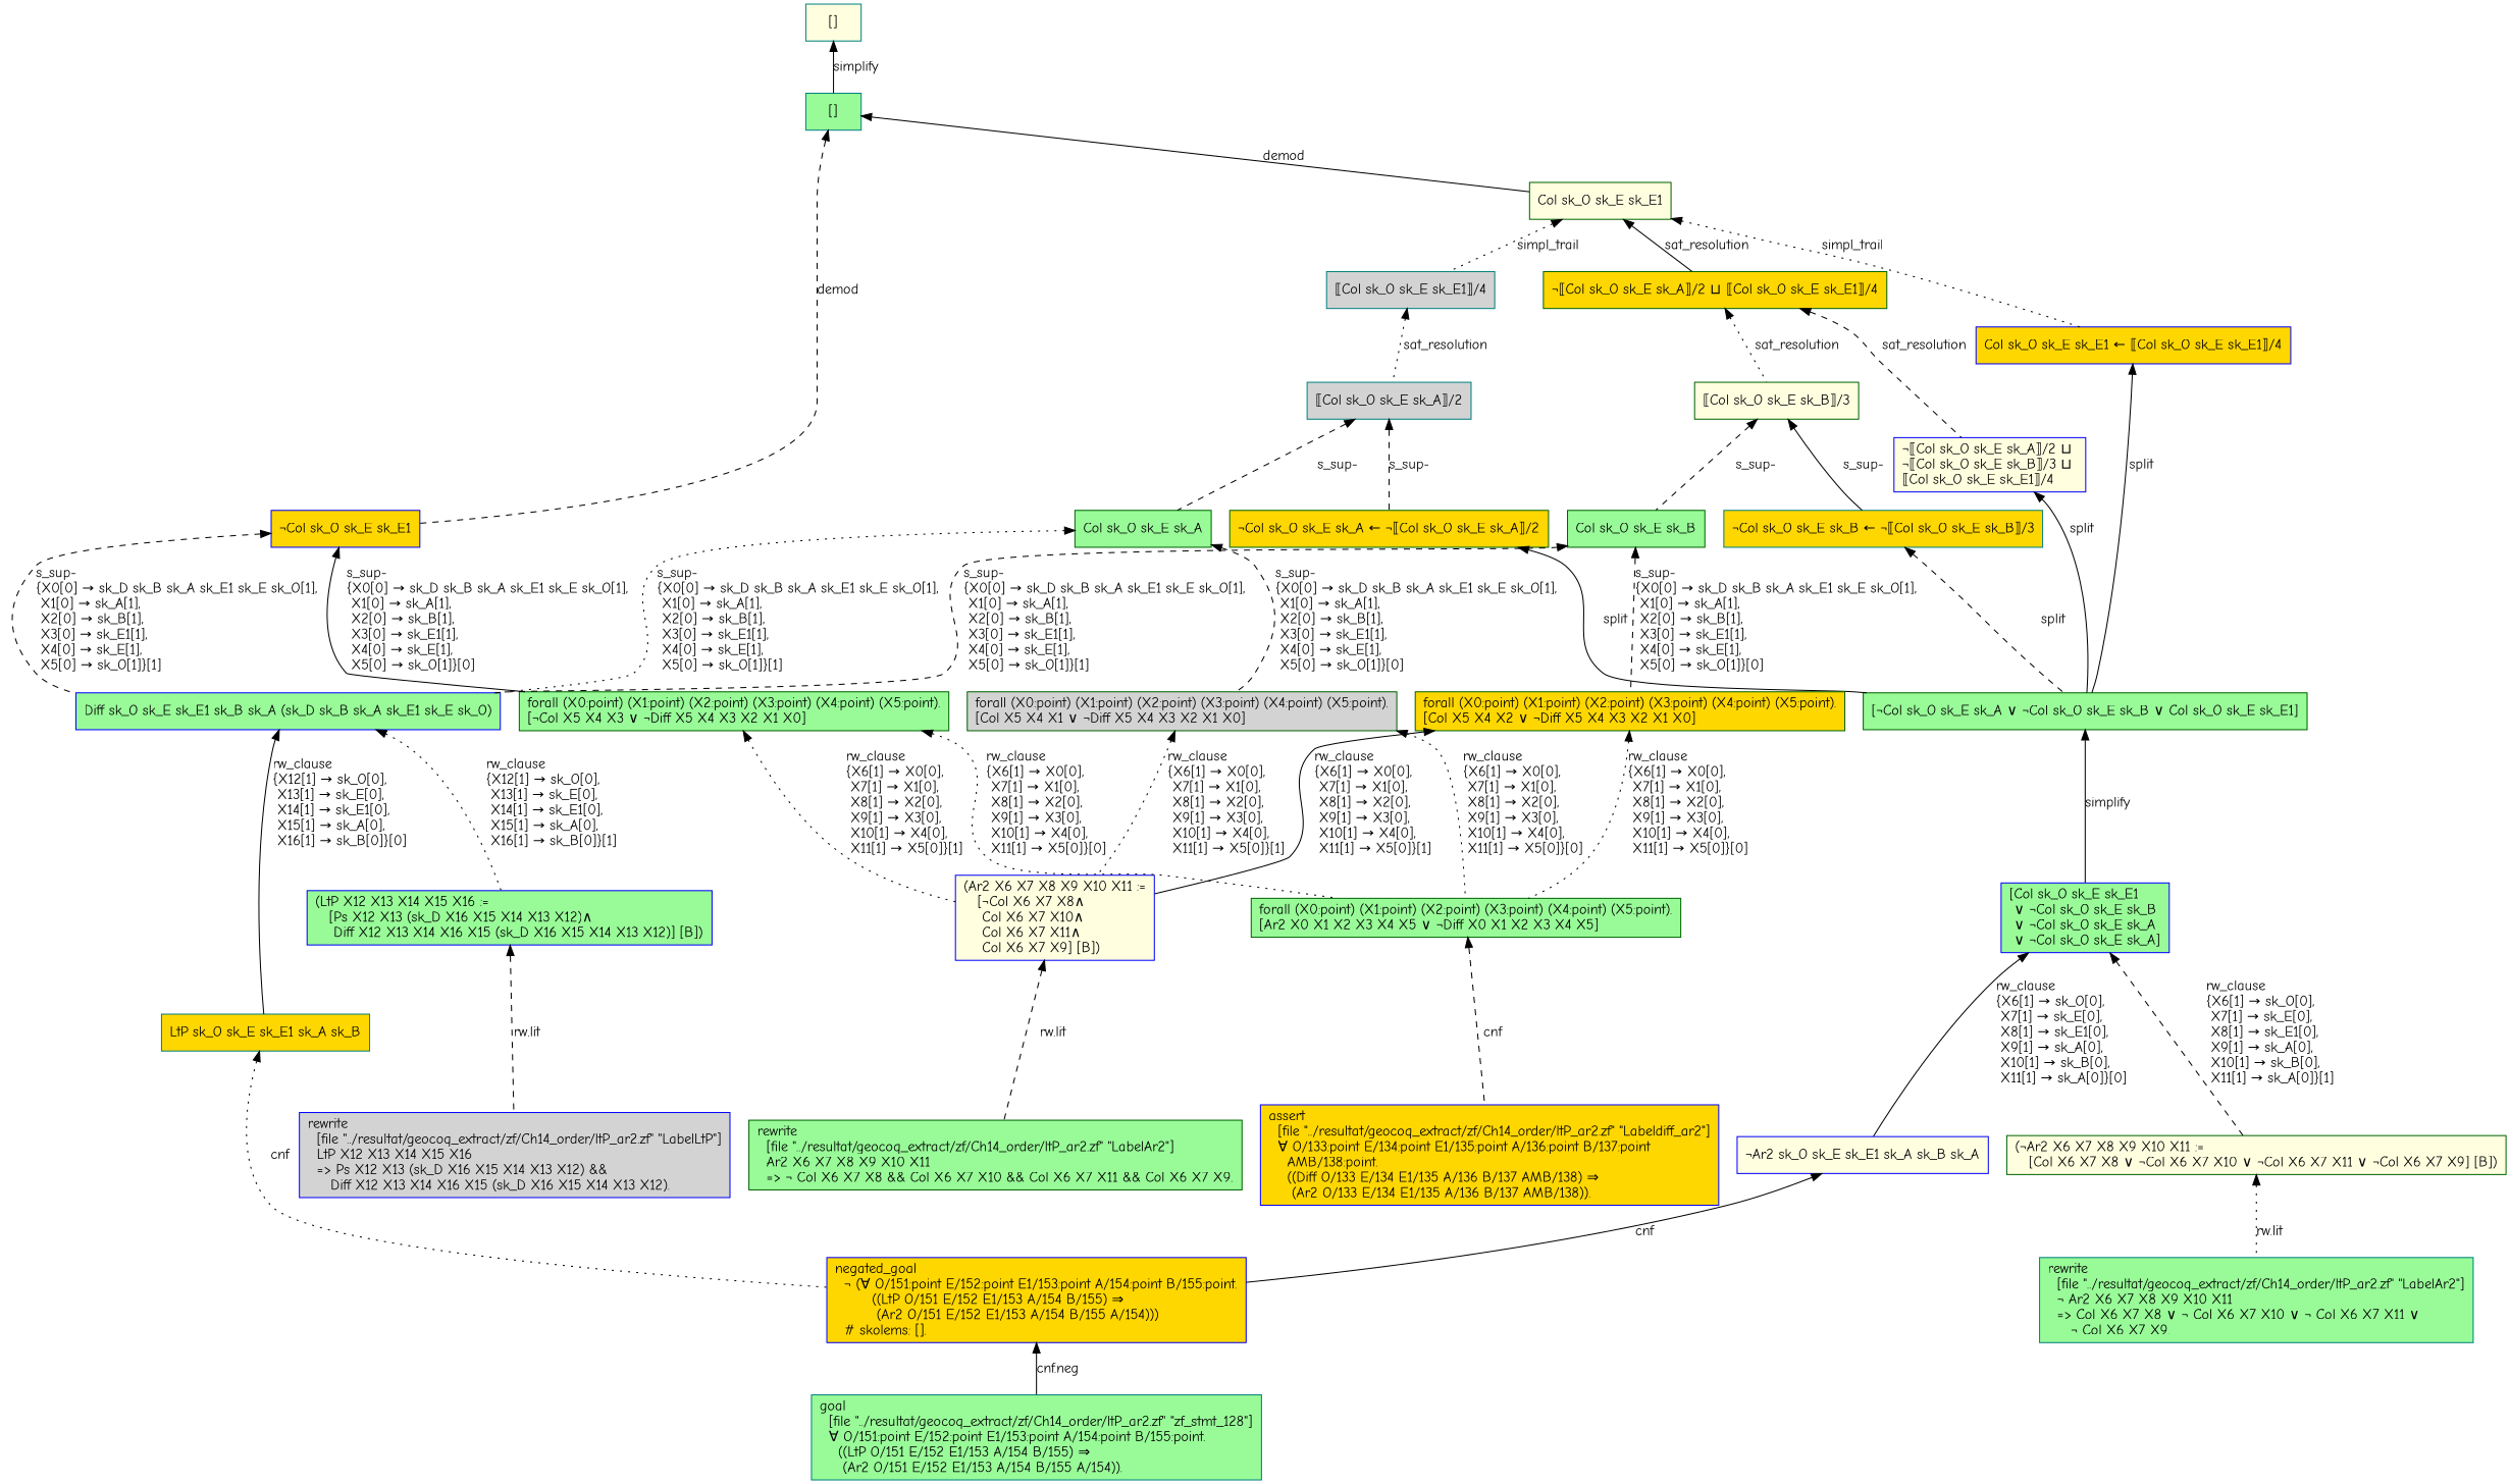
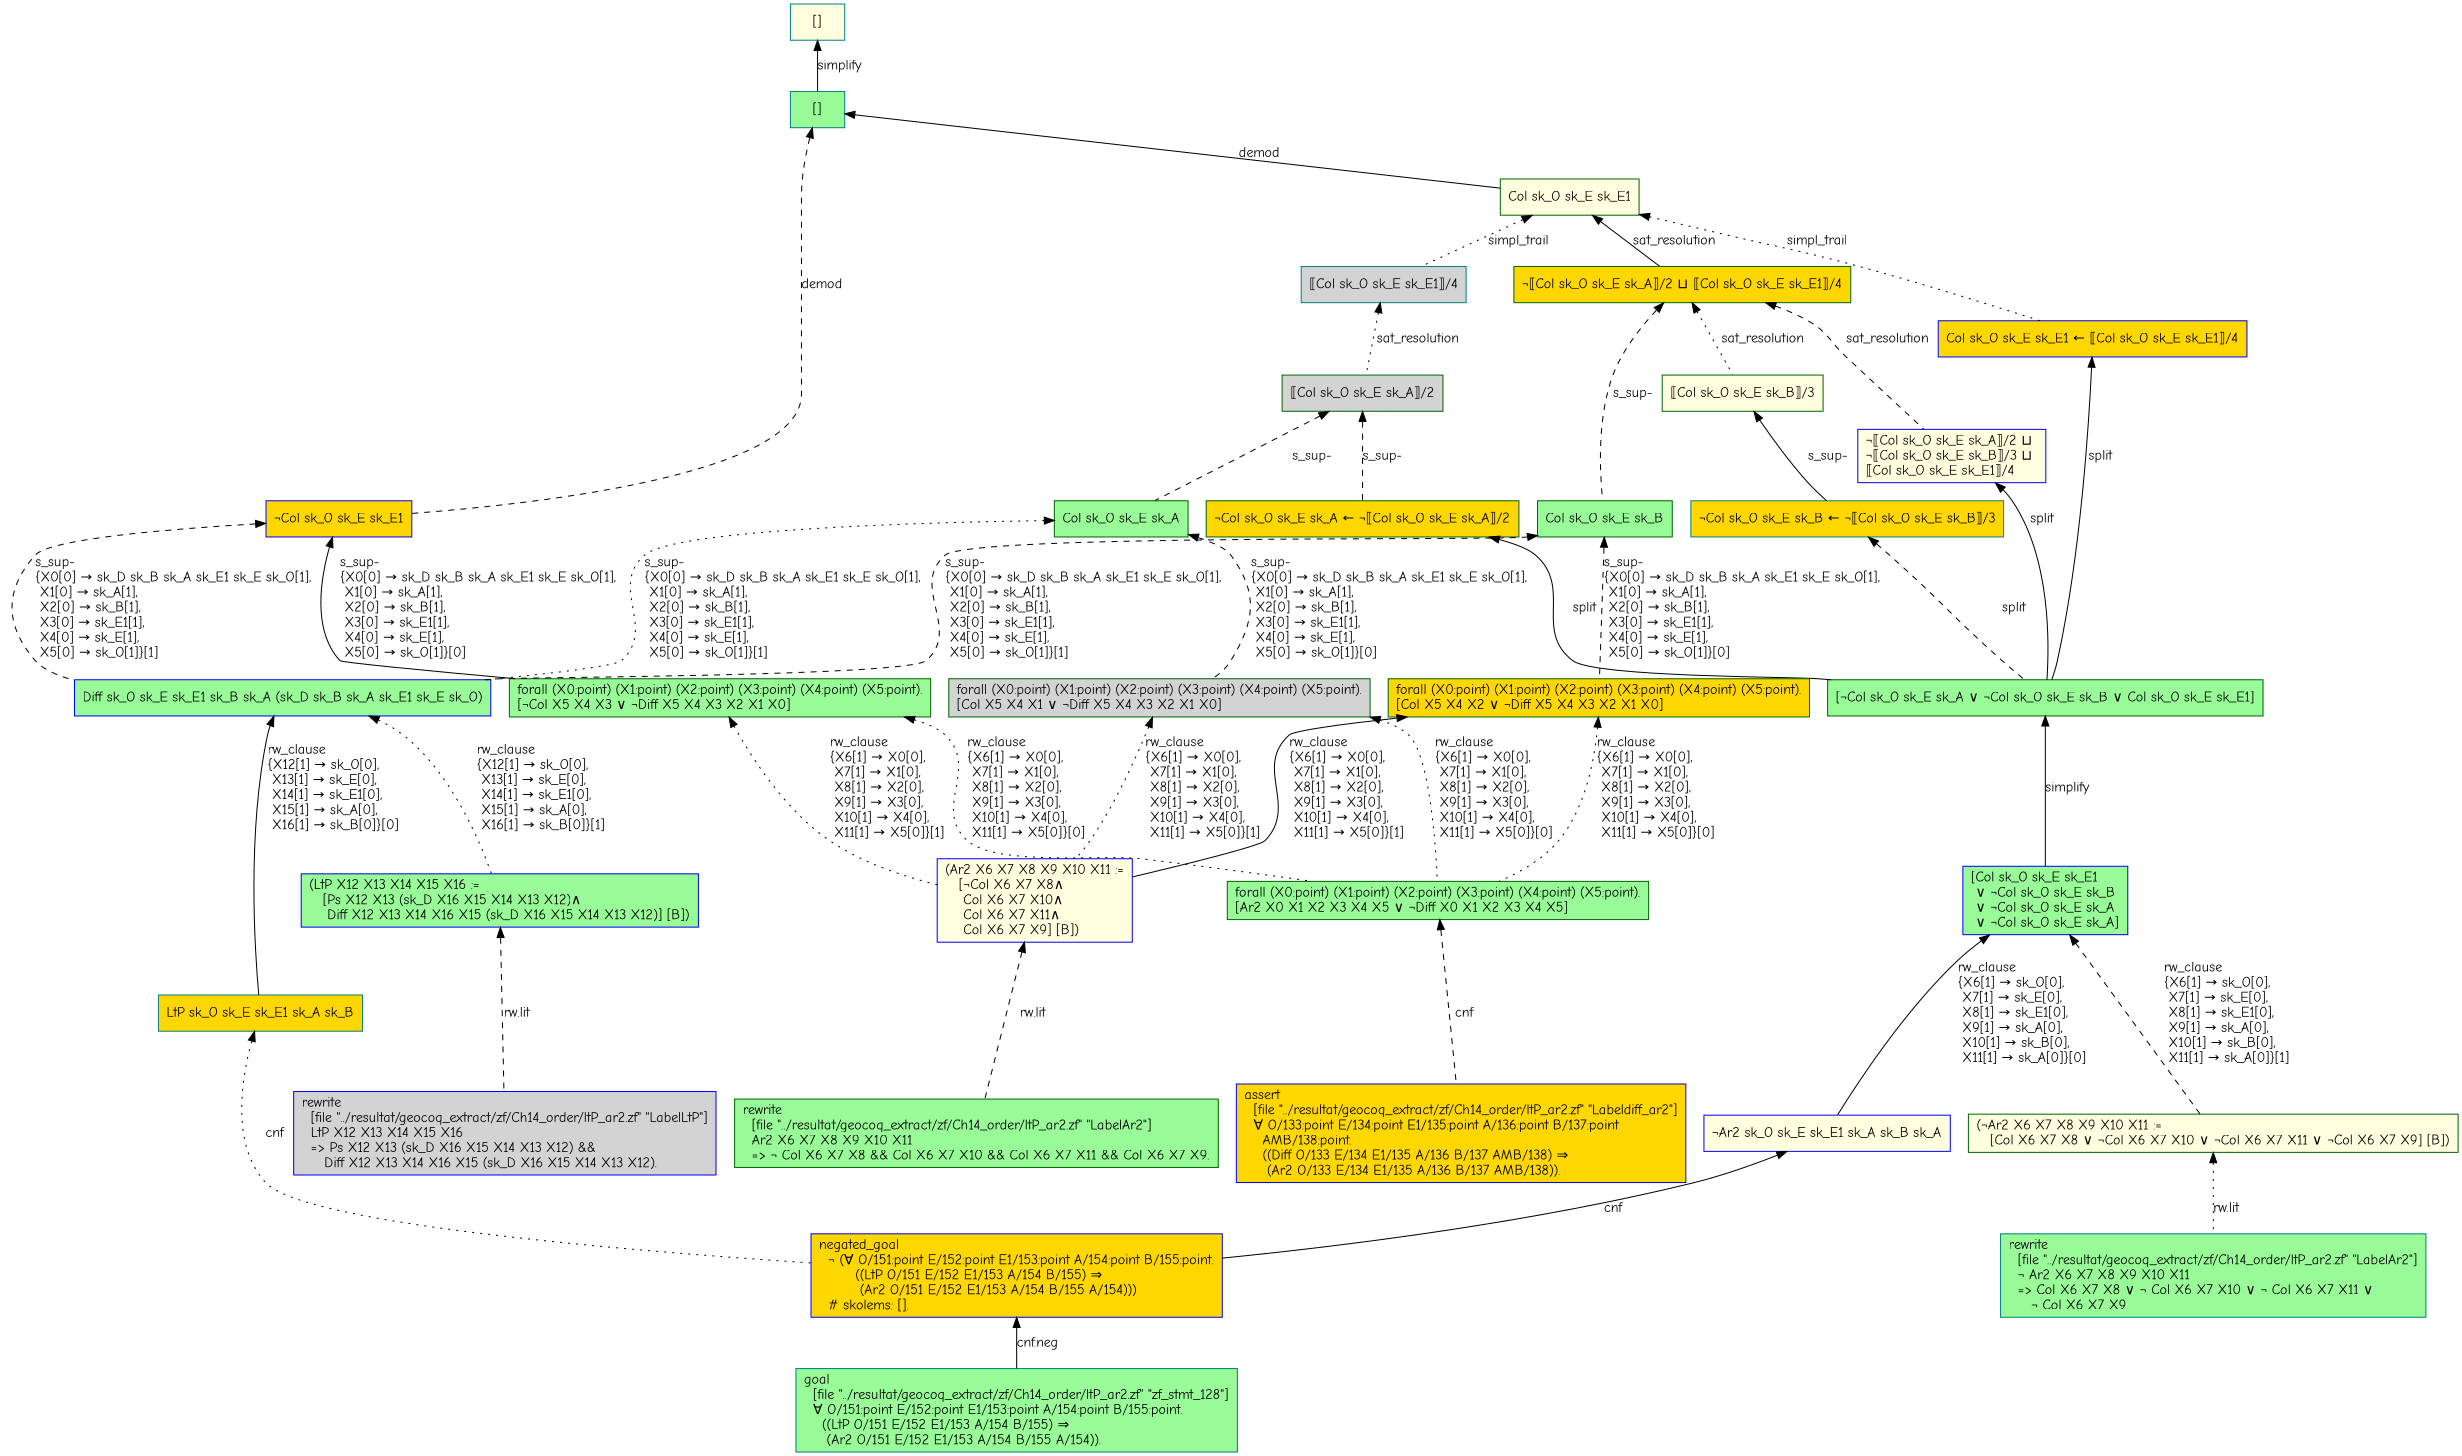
  digraph {
    fontname="Comic Neue"
    node [color=darkgreen fillcolor=palegreen fontname="Comic Neue" shape=box style=filled]
    edge [dir=back fontname="Comic Neue" style=solid]
    n1 [color=teal fillcolor=lightyellow label="[]"]
    n2 [color=teal label="[]"]
    n3 [fillcolor=lightyellow label="Col sk_O sk_E sk_E1\l"]
    n4 [color=blue fillcolor=gold label="¬Col sk_O sk_E sk_E1\l"]
    n5 [color=teal fillcolor=lightgrey label="⟦Col sk_O sk_E sk_E1⟧/4\l"]
    n6 [color=blue fillcolor=gold label="Col sk_O sk_E sk_E1 ← ⟦Col sk_O sk_E sk_E1⟧/4\l"]
    n7 [fillcolor=gold label="¬⟦Col sk_O sk_E sk_A⟧/2 ⊔ ⟦Col sk_O sk_E sk_E1⟧/4\l"]
    n8 [color=blue label="Diff sk_O sk_E sk_E1 sk_B sk_A (sk_D sk_B sk_A sk_E1 sk_E sk_O)\l"]
    n9 [label="forall (X0:point) (X1:point) (X2:point) (X3:point) (X4:point) (X5:point).\l[¬Col X5 X4 X3 ∨ ¬Diff X5 X4 X3 X2 X1 X0]\l"]
-   n10 [color=teal fillcolor=lightgrey label="⟦Col sk_O sk_E sk_A⟧/2\l"]
+   n10 [fillcolor=lightgrey label="⟦Col sk_O sk_E sk_A⟧/2\l"]
    n11 [label="[¬Col sk_O sk_E sk_A ∨ ¬Col sk_O sk_E sk_B ∨ Col sk_O sk_E sk_E1]\l"]
    n12 [fillcolor=gold label="¬Col sk_O sk_E sk_A ← ¬⟦Col sk_O sk_E sk_A⟧/2\l"]
    n13 [label="Col sk_O sk_E sk_A\l"]
    n14 [fillcolor=lightyellow label="⟦Col sk_O sk_E sk_B⟧/3\l"]
    n15 [color=blue fillcolor=lightyellow label="¬⟦Col sk_O sk_E sk_A⟧/2 ⊔ \l¬⟦Col sk_O sk_E sk_B⟧/3 ⊔ \l⟦Col sk_O sk_E sk_E1⟧/4\l"]
    n16 [fillcolor=lightgrey label="forall (X0:point) (X1:point) (X2:point) (X3:point) (X4:point) (X5:point).\l[Col X5 X4 X1 ∨ ¬Diff X5 X4 X3 X2 X1 X0]\l"]
    n17 [color=blue label="[Col sk_O sk_E sk_E1\l ∨ ¬Col sk_O sk_E sk_B\l ∨ ¬Col sk_O sk_E sk_A\l ∨ ¬Col sk_O sk_E sk_A]\l"]
    n18 [fillcolor=lightyellow label="(¬Ar2 X6 X7 X8 X9 X10 X11 :=\l   [Col X6 X7 X8 ∨ ¬Col X6 X7 X10 ∨ ¬Col X6 X7 X11 ∨ ¬Col X6 X7 X9] [B])\l"]
    n19 [color=blue fillcolor=lightyellow label="¬Ar2 sk_O sk_E sk_E1 sk_A sk_B sk_A\l"]
    n20 [color=teal label="rewrite\l  [file \"../resultat/geocoq_extract/zf/Ch14_order/ltP_ar2.zf\" \"LabelAr2\"]\l  ¬ Ar2 X6 X7 X8 X9 X10 X11\l  =\> Col X6 X7 X8 ∨ ¬ Col X6 X7 X10 ∨ ¬ Col X6 X7 X11 ∨ \l     ¬ Col X6 X7 X9.\l"]
    n21 [color=blue fillcolor=gold label="negated_goal\l  ¬ (∀ O/151:point E/152:point E1/153:point A/154:point B/155:point.\l        ((LtP O/151 E/152 E1/153 A/154 B/155) ⇒\l         (Ar2 O/151 E/152 E1/153 A/154 B/155 A/154)))\l  # skolems: [].\l"]
    n22 [color=teal label="goal\l  [file \"../resultat/geocoq_extract/zf/Ch14_order/ltP_ar2.zf\" \"zf_stmt_128\"]\l  ∀ O/151:point E/152:point E1/153:point A/154:point B/155:point.\l    ((LtP O/151 E/152 E1/153 A/154 B/155) ⇒\l     (Ar2 O/151 E/152 E1/153 A/154 B/155 A/154)).\l"]
    n23 [color=blue fillcolor=lightyellow label="(Ar2 X6 X7 X8 X9 X10 X11 :=\l   [¬Col X6 X7 X8∧\l    Col X6 X7 X10∧\l    Col X6 X7 X11∧\l    Col X6 X7 X9] [B])\l"]
    n24 [label="forall (X0:point) (X1:point) (X2:point) (X3:point) (X4:point) (X5:point).\l[Ar2 X0 X1 X2 X3 X4 X5 ∨ ¬Diff X0 X1 X2 X3 X4 X5]\l"]
    n25 [color=blue label="(LtP X12 X13 X14 X15 X16 :=\l   [Ps X12 X13 (sk_D X16 X15 X14 X13 X12)∧\l    Diff X12 X13 X14 X16 X15 (sk_D X16 X15 X14 X13 X12)] [B])\l"]
    n26 [color=teal fillcolor=gold label="LtP sk_O sk_E sk_E1 sk_A sk_B\l"]
    n27 [label="rewrite\l  [file \"../resultat/geocoq_extract/zf/Ch14_order/ltP_ar2.zf\" \"LabelAr2\"]\l  Ar2 X6 X7 X8 X9 X10 X11\l  =\> ¬ Col X6 X7 X8 && Col X6 X7 X10 && Col X6 X7 X11 && Col X6 X7 X9.\l"]
    n28 [color=blue fillcolor=gold label="assert\l  [file \"../resultat/geocoq_extract/zf/Ch14_order/ltP_ar2.zf\" \"Labeldiff_ar2\"]\l  ∀ O/133:point E/134:point E1/135:point A/136:point B/137:point \l    AMB/138:point.\l    ((Diff O/133 E/134 E1/135 A/136 B/137 AMB/138) ⇒\l     (Ar2 O/133 E/134 E1/135 A/136 B/137 AMB/138)).\l"]
    n29 [color=blue fillcolor=lightgrey label="rewrite\l  [file \"../resultat/geocoq_extract/zf/Ch14_order/ltP_ar2.zf\" \"LabelLtP\"]\l  LtP X12 X13 X14 X15 X16\l  =\> Ps X12 X13 (sk_D X16 X15 X14 X13 X12) && \l     Diff X12 X13 X14 X16 X15 (sk_D X16 X15 X14 X13 X12).\l"]
    n30 [color=teal fillcolor=gold label="¬Col sk_O sk_E sk_B ← ¬⟦Col sk_O sk_E sk_B⟧/3\l"]
    n31 [label="Col sk_O sk_E sk_B\l"]
    n32 [fillcolor=gold label="forall (X0:point) (X1:point) (X2:point) (X3:point) (X4:point) (X5:point).\l[Col X5 X4 X2 ∨ ¬Diff X5 X4 X3 X2 X1 X0]\l"]
    n1 -> n2 [label=simplify]
    n2 -> n3 [label=demod]
    n2 -> n4 [label=demod style=dashed]
    n3 -> n5 [label=simpl_trail style=dotted]
    n3 -> n6 [label=simpl_trail style=dotted]
    n3 -> n7 [label=sat_resolution]
    n4 -> n8 [label="s_sup-\l\{X0[0] → sk_D sk_B sk_A sk_E1 sk_E sk_O[1], \l X1[0] → sk_A[1], \l X2[0] → sk_B[1], \l X3[0] → sk_E1[1], \l X4[0] → sk_E[1], \l X5[0] → sk_O[1]\}[1]\l" style=dashed]
    n4 -> n9 [label="s_sup-\l\{X0[0] → sk_D sk_B sk_A sk_E1 sk_E sk_O[1], \l X1[0] → sk_A[1], \l X2[0] → sk_B[1], \l X3[0] → sk_E1[1], \l X4[0] → sk_E[1], \l X5[0] → sk_O[1]\}[0]\l"]
    n5 -> n10 [label=sat_resolution style=dotted]
    n6 -> n11 [label=split]
    n7 -> n14 [label=sat_resolution style=dotted]
    n7 -> n15 [label=sat_resolution style=dashed]
    n8 -> n25 [label="rw_clause\l\{X12[1] → sk_O[0], \l X13[1] → sk_E[0], \l X14[1] → sk_E1[0], \l X15[1] → sk_A[0], \l X16[1] → sk_B[0]\}[1]\l" style=dotted]
    n8 -> n26 [label="rw_clause\l\{X12[1] → sk_O[0], \l X13[1] → sk_E[0], \l X14[1] → sk_E1[0], \l X15[1] → sk_A[0], \l X16[1] → sk_B[0]\}[0]\l"]
    n9 -> n23 [label="rw_clause\l\{X6[1] → X0[0], \l X7[1] → X1[0], \l X8[1] → X2[0], \l X9[1] → X3[0], \l X10[1] → X4[0], \l X11[1] → X5[0]\}[1]\l" style=dotted]
    n9 -> n24 [label="rw_clause\l\{X6[1] → X0[0], \l X7[1] → X1[0], \l X8[1] → X2[0], \l X9[1] → X3[0], \l X10[1] → X4[0], \l X11[1] → X5[0]\}[0]\l" style=dotted]
    n10 -> n12 [label="s_sup-\l" style=dashed]
    n10 -> n13 [label="s_sup-\l" style=dashed]
    n11 -> n17 [label=simplify]
    n12 -> n11 [label=split]
    n13 -> n8 [label="s_sup-\l\{X0[0] → sk_D sk_B sk_A sk_E1 sk_E sk_O[1], \l X1[0] → sk_A[1], \l X2[0] → sk_B[1], \l X3[0] → sk_E1[1], \l X4[0] → sk_E[1], \l X5[0] → sk_O[1]\}[1]\l" style=dotted]
    n13 -> n16 [label="s_sup-\l\{X0[0] → sk_D sk_B sk_A sk_E1 sk_E sk_O[1], \l X1[0] → sk_A[1], \l X2[0] → sk_B[1], \l X3[0] → sk_E1[1], \l X4[0] → sk_E[1], \l X5[0] → sk_O[1]\}[0]\l" style=dashed]
    n14 -> n30 [label="s_sup-\l"]
-   n14 -> n31 [label="s_sup-\l" style=dashed]
+   n7 -> n31 [label="s_sup-\l" style=dashed]
    n15 -> n11 [label=split]
    n16 -> n23 [label="rw_clause\l\{X6[1] → X0[0], \l X7[1] → X1[0], \l X8[1] → X2[0], \l X9[1] → X3[0], \l X10[1] → X4[0], \l X11[1] → X5[0]\}[1]\l" style=dotted]
    n16 -> n24 [label="rw_clause\l\{X6[1] → X0[0], \l X7[1] → X1[0], \l X8[1] → X2[0], \l X9[1] → X3[0], \l X10[1] → X4[0], \l X11[1] → X5[0]\}[0]\l" style=dotted]
    n17 -> n18 [label="rw_clause\l\{X6[1] → sk_O[0], \l X7[1] → sk_E[0], \l X8[1] → sk_E1[0], \l X9[1] → sk_A[0], \l X10[1] → sk_B[0], \l X11[1] → sk_A[0]\}[1]\l" style=dashed]
    n17 -> n19 [label="rw_clause\l\{X6[1] → sk_O[0], \l X7[1] → sk_E[0], \l X8[1] → sk_E1[0], \l X9[1] → sk_A[0], \l X10[1] → sk_B[0], \l X11[1] → sk_A[0]\}[0]\l"]
    n18 -> n20 [label="rw.lit" style=dotted]
    n19 -> n21 [label=cnf]
    n21 -> n22 [label="cnf.neg"]
    n23 -> n27 [label="rw.lit" style=dashed]
    n24 -> n28 [label=cnf style=dashed]
    n25 -> n29 [label="rw.lit" style=dashed]
    n26 -> n21 [label=cnf style=dotted]
    n30 -> n11 [label=split style=dashed]
    n31 -> n8 [label="s_sup-\l\{X0[0] → sk_D sk_B sk_A sk_E1 sk_E sk_O[1], \l X1[0] → sk_A[1], \l X2[0] → sk_B[1], \l X3[0] → sk_E1[1], \l X4[0] → sk_E[1], \l X5[0] → sk_O[1]\}[1]\l" style=dashed]
    n31 -> n32 [label="s_sup-\l\{X0[0] → sk_D sk_B sk_A sk_E1 sk_E sk_O[1], \l X1[0] → sk_A[1], \l X2[0] → sk_B[1], \l X3[0] → sk_E1[1], \l X4[0] → sk_E[1], \l X5[0] → sk_O[1]\}[0]\l" style=dashed]
    n32 -> n23 [label="rw_clause\l\{X6[1] → X0[0], \l X7[1] → X1[0], \l X8[1] → X2[0], \l X9[1] → X3[0], \l X10[1] → X4[0], \l X11[1] → X5[0]\}[1]\l"]
    n32 -> n24 [label="rw_clause\l\{X6[1] → X0[0], \l X7[1] → X1[0], \l X8[1] → X2[0], \l X9[1] → X3[0], \l X10[1] → X4[0], \l X11[1] → X5[0]\}[0]\l" style=dotted]
  }
